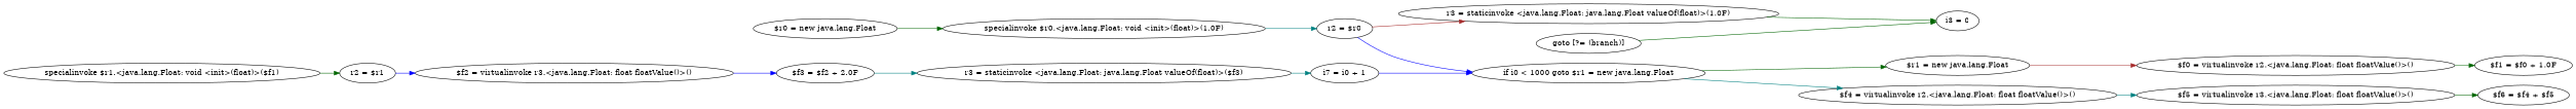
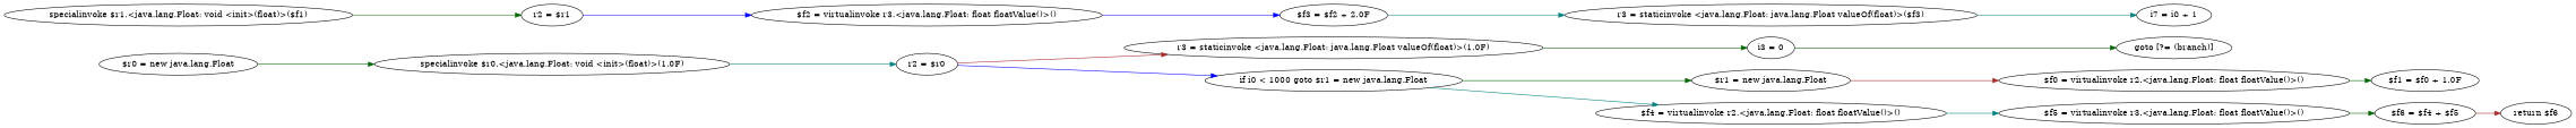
  digraph {
    rankdir=LR
    edge [color=darkgreen]
    "$r0 = new java.lang.Float"
    "specialinvoke $r0.<java.lang.Float: void <init>(float)>(1.0F)"
    "r2 = $r0"
    "r3 = staticinvoke <java.lang.Float: java.lang.Float valueOf(float)>(1.0F)"
    "if i0 < 1000 goto $r1 = new java.lang.Float"
    n6 [label="i3 = 0"]
    "goto [?= (branch)]"
    "$r1 = new java.lang.Float"
    "$f4 = virtualinvoke r2.<java.lang.Float: float floatValue()>()"
    "$f0 = virtualinvoke r2.<java.lang.Float: float floatValue()>()"
    "$f1 = $f0 + 1.0F"
    "specialinvoke $r1.<java.lang.Float: void <init>(float)>($f1)"
    "r2 = $r1"
    "$f2 = virtualinvoke r3.<java.lang.Float: float floatValue()>()"
    "$f3 = $f2 + 2.0F"
    "r3 = staticinvoke <java.lang.Float: java.lang.Float valueOf(float)>($f3)"
    n17 [label="i7 = i0 + 1"]
    "$f5 = virtualinvoke r3.<java.lang.Float: float floatValue()>()"
    "$f6 = $f4 + $f5"
+   "return $f6"
    "$r0 = new java.lang.Float" -> "specialinvoke $r0.<java.lang.Float: void <init>(float)>(1.0F)"
    "specialinvoke $r0.<java.lang.Float: void <init>(float)>(1.0F)" -> "r2 = $r0" [color=teal]
    "r2 = $r0" -> "r3 = staticinvoke <java.lang.Float: java.lang.Float valueOf(float)>(1.0F)" [color=brown]
    "r2 = $r0" -> "if i0 < 1000 goto $r1 = new java.lang.Float" [color=blue]
    "r3 = staticinvoke <java.lang.Float: java.lang.Float valueOf(float)>(1.0F)" -> n6
    "if i0 < 1000 goto $r1 = new java.lang.Float" -> "$r1 = new java.lang.Float"
    "if i0 < 1000 goto $r1 = new java.lang.Float" -> "$f4 = virtualinvoke r2.<java.lang.Float: float floatValue()>()" [color=teal]
-   "goto [?= (branch)]" -> n6
+   n6 -> "goto [?= (branch)]"
    "$r1 = new java.lang.Float" -> "$f0 = virtualinvoke r2.<java.lang.Float: float floatValue()>()" [color=brown]
    "$f4 = virtualinvoke r2.<java.lang.Float: float floatValue()>()" -> "$f5 = virtualinvoke r3.<java.lang.Float: float floatValue()>()" [color=teal]
    "$f0 = virtualinvoke r2.<java.lang.Float: float floatValue()>()" -> "$f1 = $f0 + 1.0F"
    "specialinvoke $r1.<java.lang.Float: void <init>(float)>($f1)" -> "r2 = $r1"
    "r2 = $r1" -> "$f2 = virtualinvoke r3.<java.lang.Float: float floatValue()>()" [color=blue]
    "$f2 = virtualinvoke r3.<java.lang.Float: float floatValue()>()" -> "$f3 = $f2 + 2.0F" [color=blue]
    "$f3 = $f2 + 2.0F" -> "r3 = staticinvoke <java.lang.Float: java.lang.Float valueOf(float)>($f3)" [color=teal]
    "r3 = staticinvoke <java.lang.Float: java.lang.Float valueOf(float)>($f3)" -> n17 [color=teal]
-   n17 -> "if i0 < 1000 goto $r1 = new java.lang.Float" [color=blue]
    "$f5 = virtualinvoke r3.<java.lang.Float: float floatValue()>()" -> "$f6 = $f4 + $f5"
+   "$f6 = $f4 + $f5" -> "return $f6" [color=brown]
  }
